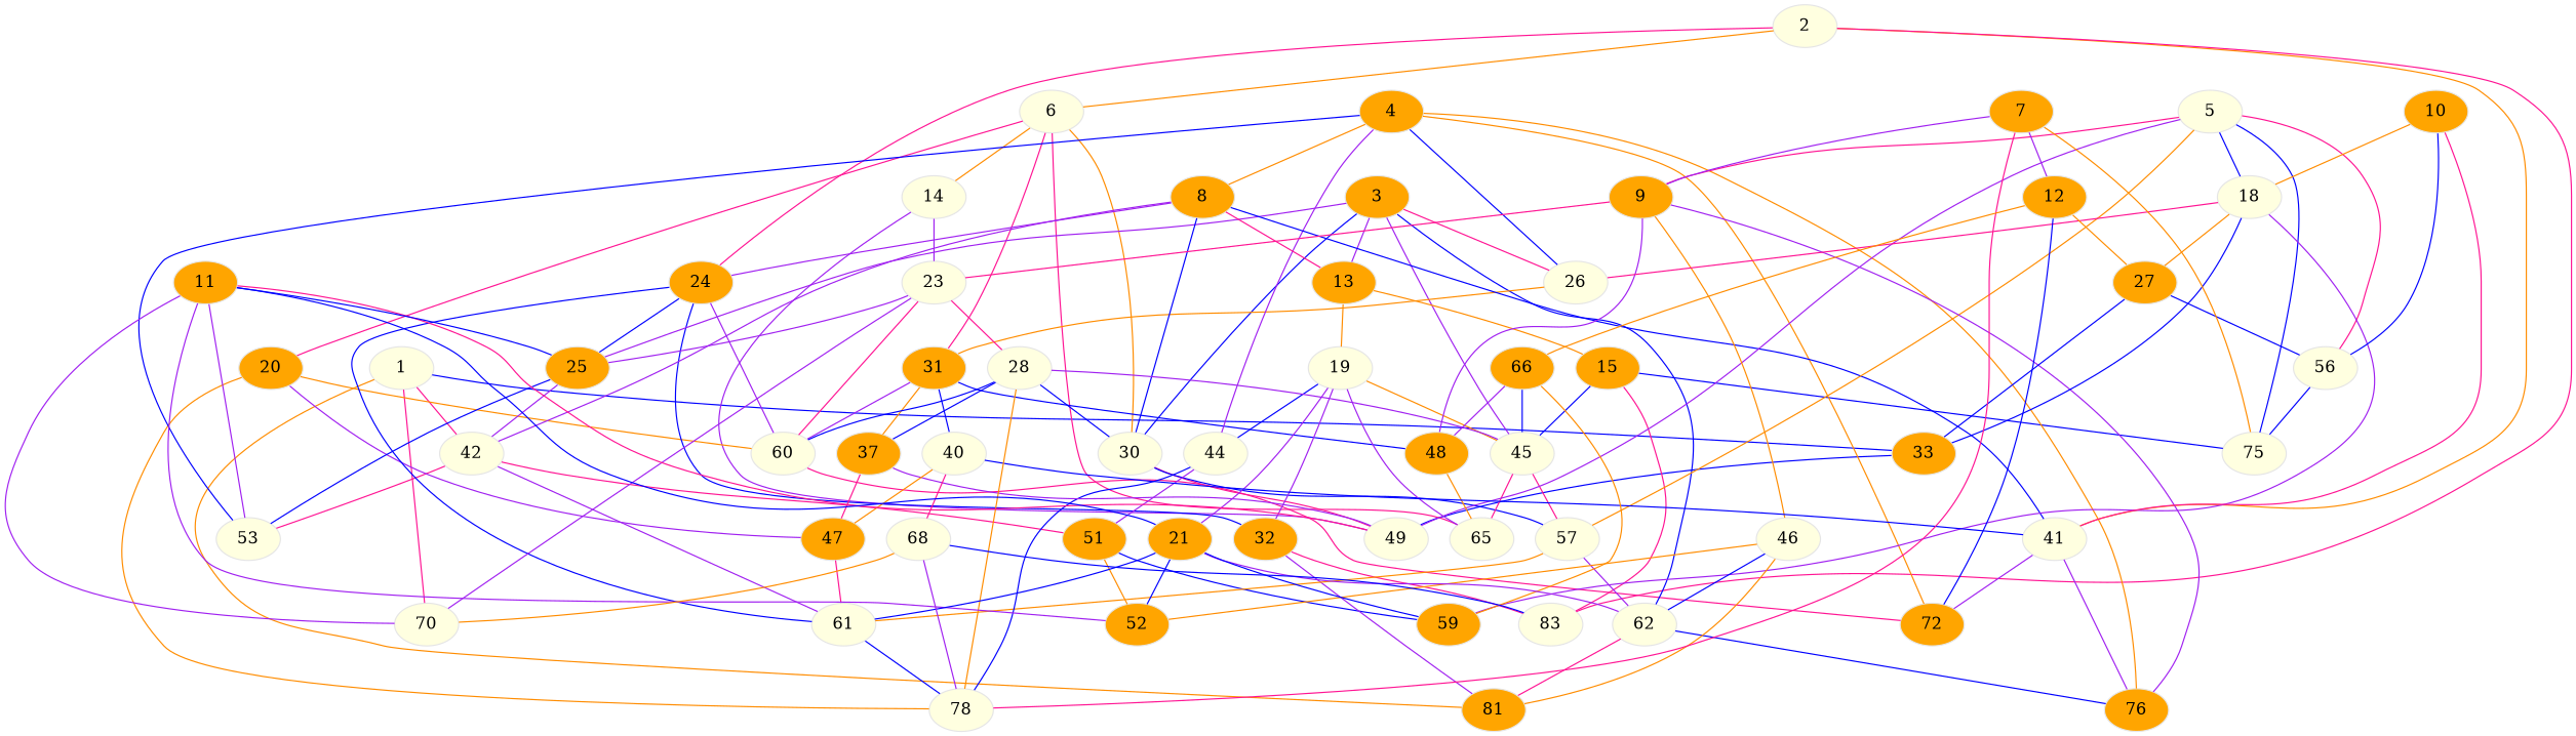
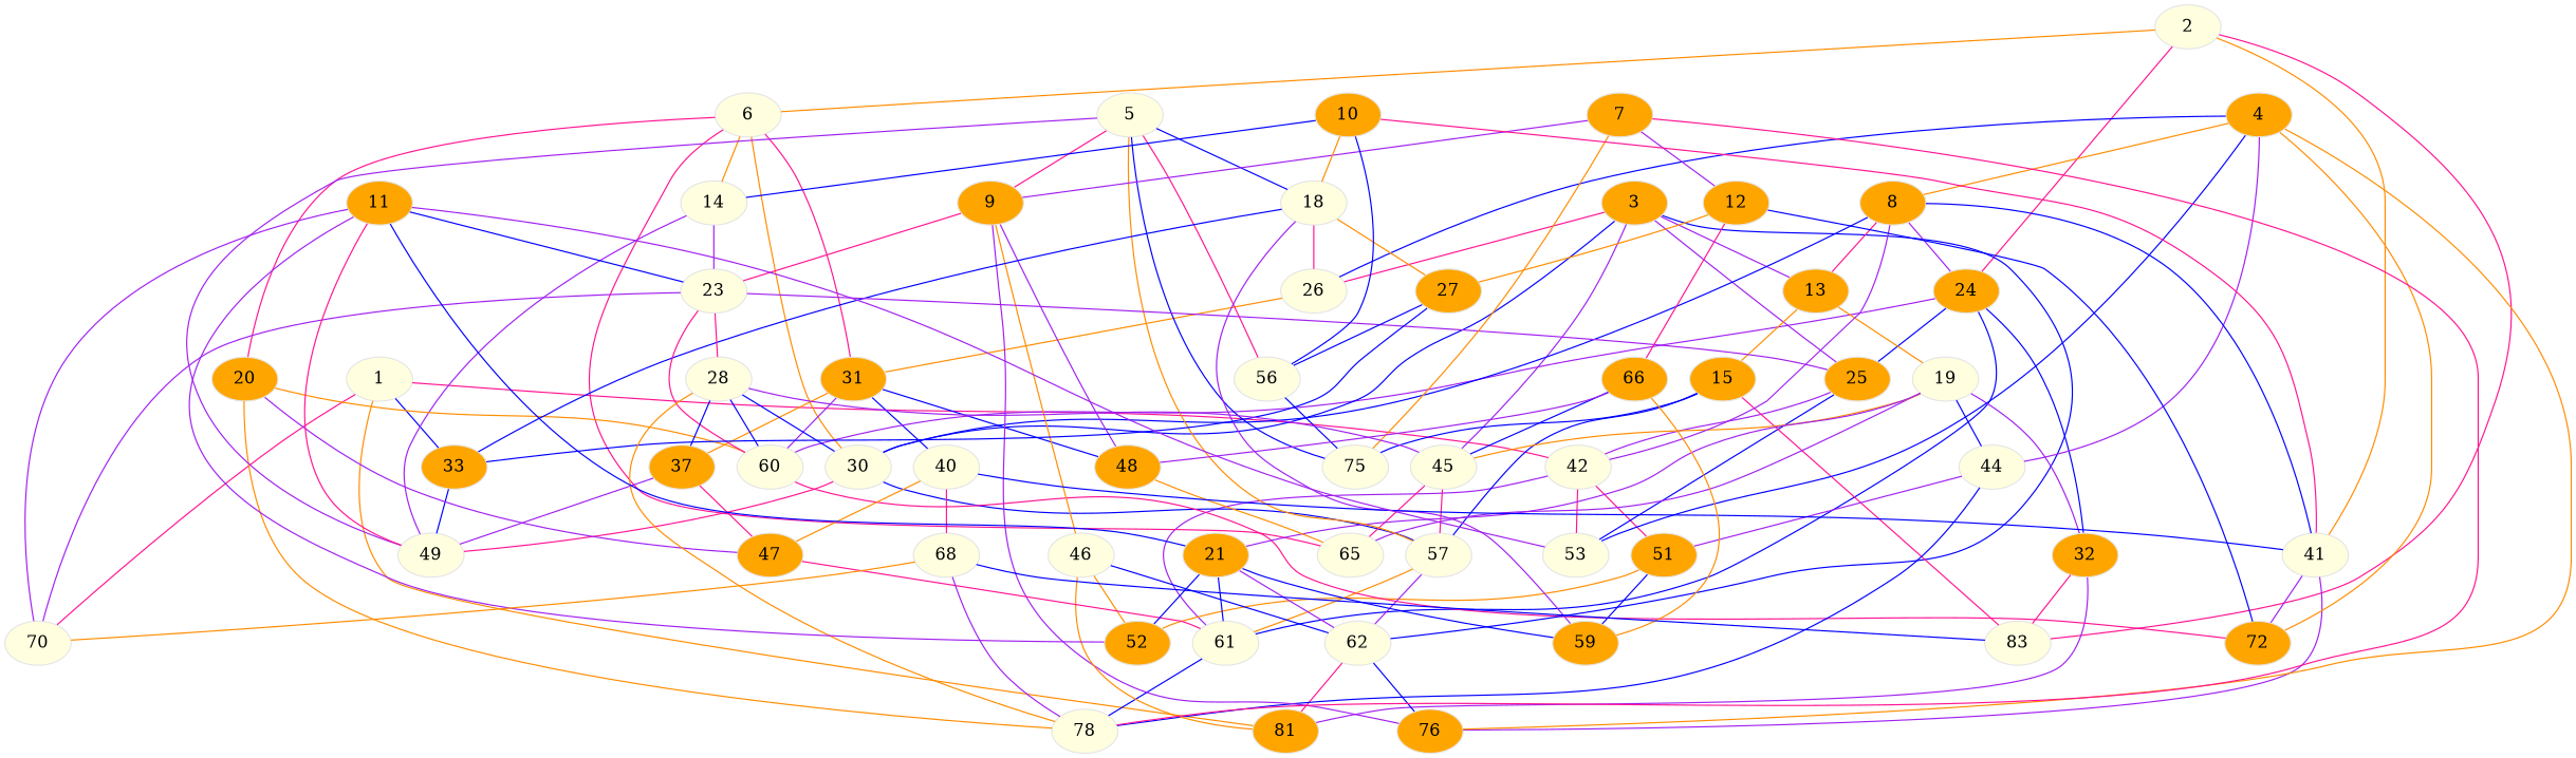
  graph {
    node [color=gray90 fillcolor=lightyellow style=filled]
    edge [color=blue]
    33 [fillcolor=orange]
    1
    42 [super="+55"]
    70
    81 [fillcolor=orange]
    49 [super="+50"]
    53
    61 [super="+67"]
    51 [fillcolor=orange]
    6 [super="+16"]
    30 [super="+35"]
    14
    20 [fillcolor=orange]
    31 [fillcolor=orange super="+43"]
    65
    2
    24 [fillcolor=orange super="+69"]
    41 [super="+66"]
    83
    25 [fillcolor=orange super="+63"]
    32 [fillcolor=orange]
    60 [super="+82"]
    72 [fillcolor=orange]
    76 [fillcolor=orange]
    3 [fillcolor=orange super="+74"]
    13 [fillcolor=orange]
    26
    45 [super="+77"]
    62 [super="+71"]
    15 [fillcolor=orange]
    19 [super="+22"]
    57 [super="+79"]
    4 [fillcolor=orange super="+34"]
    8 [fillcolor=orange super="+38"]
    44
    78 [super="+80"]
    5 [super="+54"]
    9 [fillcolor=orange super="+64"]
    18 [super="+58"]
    56
    75
    23 [super="+29"]
    46
    48 [fillcolor=orange]
    27 [fillcolor=orange]
    59 [fillcolor=orange]
    47 [fillcolor=orange]
    37 [fillcolor=orange]
    40
    7 [fillcolor=orange]
    12 [fillcolor=orange]
    n52 [fillcolor=orange label=66]
    28 [super="+73"]
    52 [fillcolor=orange]
    10 [fillcolor=orange]
    11 [fillcolor=orange super="+17"]
    21 [fillcolor=orange super="+39"]
    68
    33 -- 49
    1 -- 33
    1 -- 42 [color=deeppink]
    1 -- 70 [color=deeppink]
    1 -- 81 [color=darkorange]
    42 -- 53 [color=deeppink]
    42 -- 61 [color=purple]
    42 -- 51 [color=deeppink]
    61 -- 78
    51 -- 59
    51 -- 52 [color=darkorange]
    6 -- 30 [color=darkorange]
    6 -- 14 [color=darkorange]
    6 -- 20 [color=deeppink]
    6 -- 31 [color=deeppink]
    6 -- 65 [color=deeppink]
    30 -- 49 [color=deeppink]
    30 -- 57
    14 -- 49 [color=purple]
    14 -- 23 [color=purple]
    20 -- 60 [color=darkorange]
    20 -- 78 [color=darkorange]
    20 -- 47 [color=purple]
    31 -- 60 [color=purple]
    31 -- 48
    31 -- 37 [color=darkorange]
    31 -- 40
    2 -- 6 [color=darkorange]
    2 -- 24 [color=deeppink]
    2 -- 41 [color=darkorange]
    2 -- 83 [color=deeppink]
    24 -- 61
    24 -- 25
    24 -- 32
    24 -- 60 [color=purple]
    41 -- 72 [color=purple]
    41 -- 76 [color=purple]
    25 -- 42 [color=purple]
    25 -- 53
    32 -- 81 [color=purple]
    32 -- 83 [color=deeppink]
    60 -- 72 [color=deeppink]
    3 -- 30
    3 -- 25 [color=purple]
    3 -- 13 [color=purple]
    3 -- 26 [color=deeppink]
    3 -- 45 [color=purple]
    3 -- 62
    13 -- 15 [color=darkorange]
    13 -- 19 [color=darkorange]
    26 -- 31 [color=darkorange]
    45 -- 65 [color=deeppink]
    45 -- 57 [color=deeppink]
    62 -- 81 [color=deeppink]
    62 -- 76
    15 -- 83 [color=deeppink]
-   15 -- 45
+   15 -- 57
    15 -- 75
    19 -- 65 [color=purple]
    19 -- 32 [color=purple]
    19 -- 45 [color=darkorange]
    19 -- 44
    19 -- 21 [color=purple]
    57 -- 61 [color=darkorange]
    57 -- 62 [color=purple]
    4 -- 53
    4 -- 72 [color=darkorange]
    4 -- 76 [color=darkorange]
    4 -- 26
    4 -- 8 [color=darkorange]
    4 -- 44 [color=purple]
    8 -- 42 [color=purple]
    8 -- 30
    8 -- 24 [color=purple]
    8 -- 41
    8 -- 13 [color=deeppink]
    44 -- 51 [color=purple]
    44 -- 78
    5 -- 49 [color=purple]
    5 -- 57 [color=darkorange]
    5 -- 9 [color=deeppink]
    5 -- 18
    5 -- 56 [color=deeppink]
    5 -- 75
    9 -- 76 [color=purple]
    9 -- 23 [color=deeppink]
    9 -- 46 [color=darkorange]
    9 -- 48 [color=purple]
    18 -- 33
    18 -- 26 [color=deeppink]
    18 -- 27 [color=darkorange]
    18 -- 59 [color=purple]
    56 -- 75
    23 -- 70 [color=purple]
    23 -- 25 [color=purple]
    23 -- 60 [color=deeppink]
    23 -- 28 [color=deeppink]
    46 -- 81 [color=darkorange]
    46 -- 62
    46 -- 52 [color=darkorange]
    48 -- 65 [color=darkorange]
    27 -- 33
    27 -- 56
    47 -- 61 [color=deeppink]
    37 -- 49 [color=purple]
    37 -- 47 [color=deeppink]
    40 -- 41
    40 -- 47 [color=darkorange]
    40 -- 68 [color=deeppink]
    7 -- 78 [color=deeppink]
    7 -- 9 [color=purple]
    7 -- 75 [color=darkorange]
    7 -- 12 [color=purple]
    12 -- 72
    12 -- 27 [color=darkorange]
-   12 -- n52 [color=darkorange]
+   12 -- n52 [color=deeppink]
    n52 -- 45
    n52 -- 48 [color=purple]
    n52 -- 59 [color=darkorange]
    28 -- 30
    28 -- 60
    28 -- 45 [color=purple]
    28 -- 78 [color=darkorange]
    28 -- 37
+   10 -- 14
    10 -- 41 [color=deeppink]
    10 -- 18 [color=darkorange]
    10 -- 56
    11 -- 70 [color=purple]
    11 -- 49 [color=deeppink]
    11 -- 53 [color=purple]
-   11 -- 25
+   11 -- 23
    11 -- 52 [color=purple]
    11 -- 21
    21 -- 61
    21 -- 62 [color=purple]
    21 -- 59
    21 -- 52
    68 -- 70 [color=darkorange]
    68 -- 83
    68 -- 78 [color=purple]
  }
